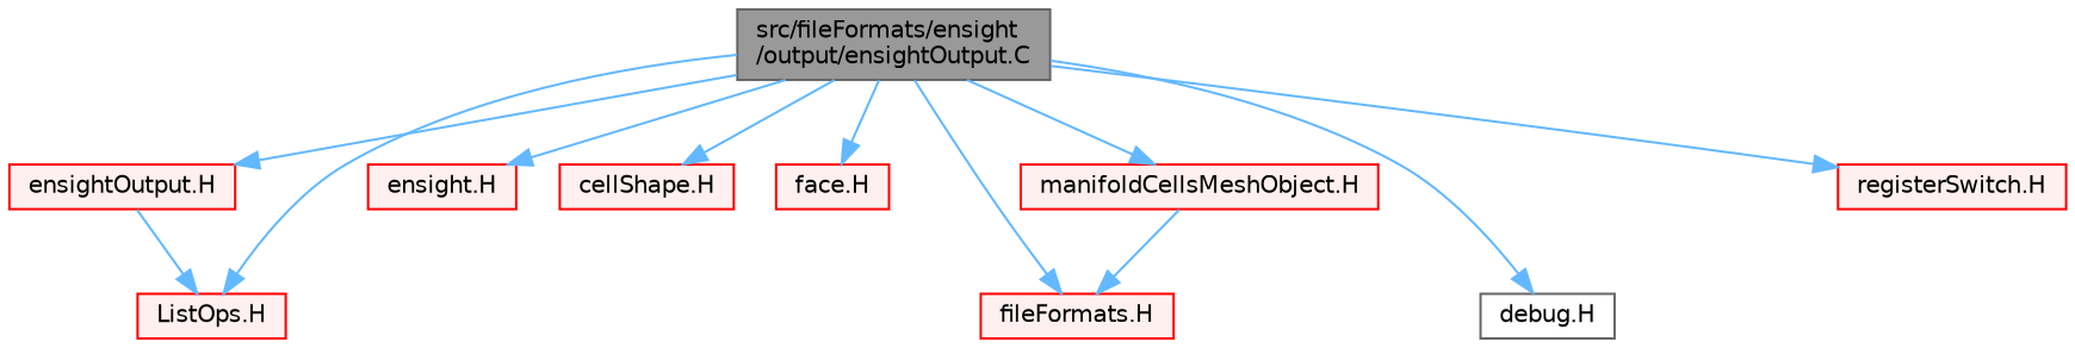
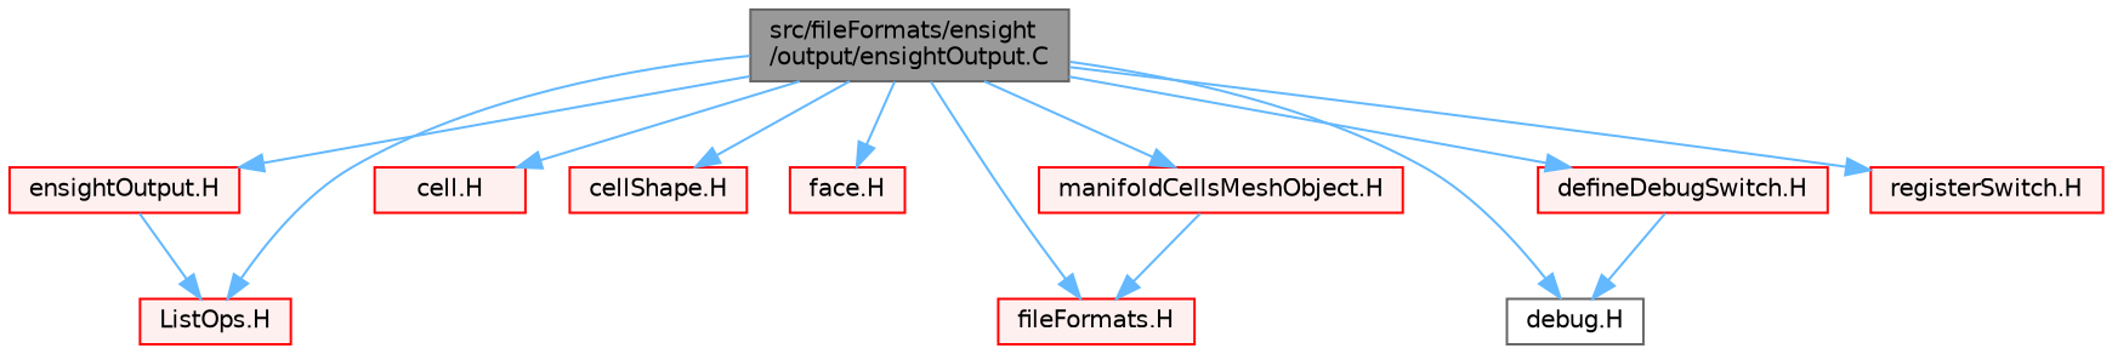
  digraph {
    node [color=red fillcolor="#FFF0F0" fontname=Helvetica fontsize=10 shape=box style=filled]
    edge [color=steelblue1 fontname=Helvetica fontsize=10 labelfontname=Helvetica labelfontsize=10 style=solid]
    n1 [color=gray40 fillcolor=grey60 fontcolor=black height=0.2 label="src/fileFormats/ensight\l/output/ensightOutput.C" width=0.4]
    n2 [height=0.2 label="ensightOutput.H" width=0.4]
    n3 [height=0.2 label="ListOps.H" width=0.4]
-   n4 [height=0.2 label="ensight.H" width=0.4]
+   n4 [height=0.2 label="cell.H" width=0.4]
    n5 [height=0.2 label="cellShape.H" width=0.4]
    n6 [height=0.2 label="face.H" width=0.4]
    n7 [height=0.2 label="fileFormats.H" width=0.4]
    n8 [height=0.2 label="manifoldCellsMeshObject.H" width=0.4]
    n9 [color=grey40 fillcolor=white height=0.2 label="debug.H" width=0.4]
+   n10 [height=0.2 label="defineDebugSwitch.H" width=0.4]
    n11 [height=0.2 label="registerSwitch.H" width=0.4]
    n1 -> n2
    n1 -> n3
    n1 -> n4
    n1 -> n5
    n1 -> n6
    n1 -> n7
    n1 -> n8
    n1 -> n9
+   n1 -> n10
    n1 -> n11
    n2 -> n3
    n8 -> n7
+   n10 -> n9
  }
